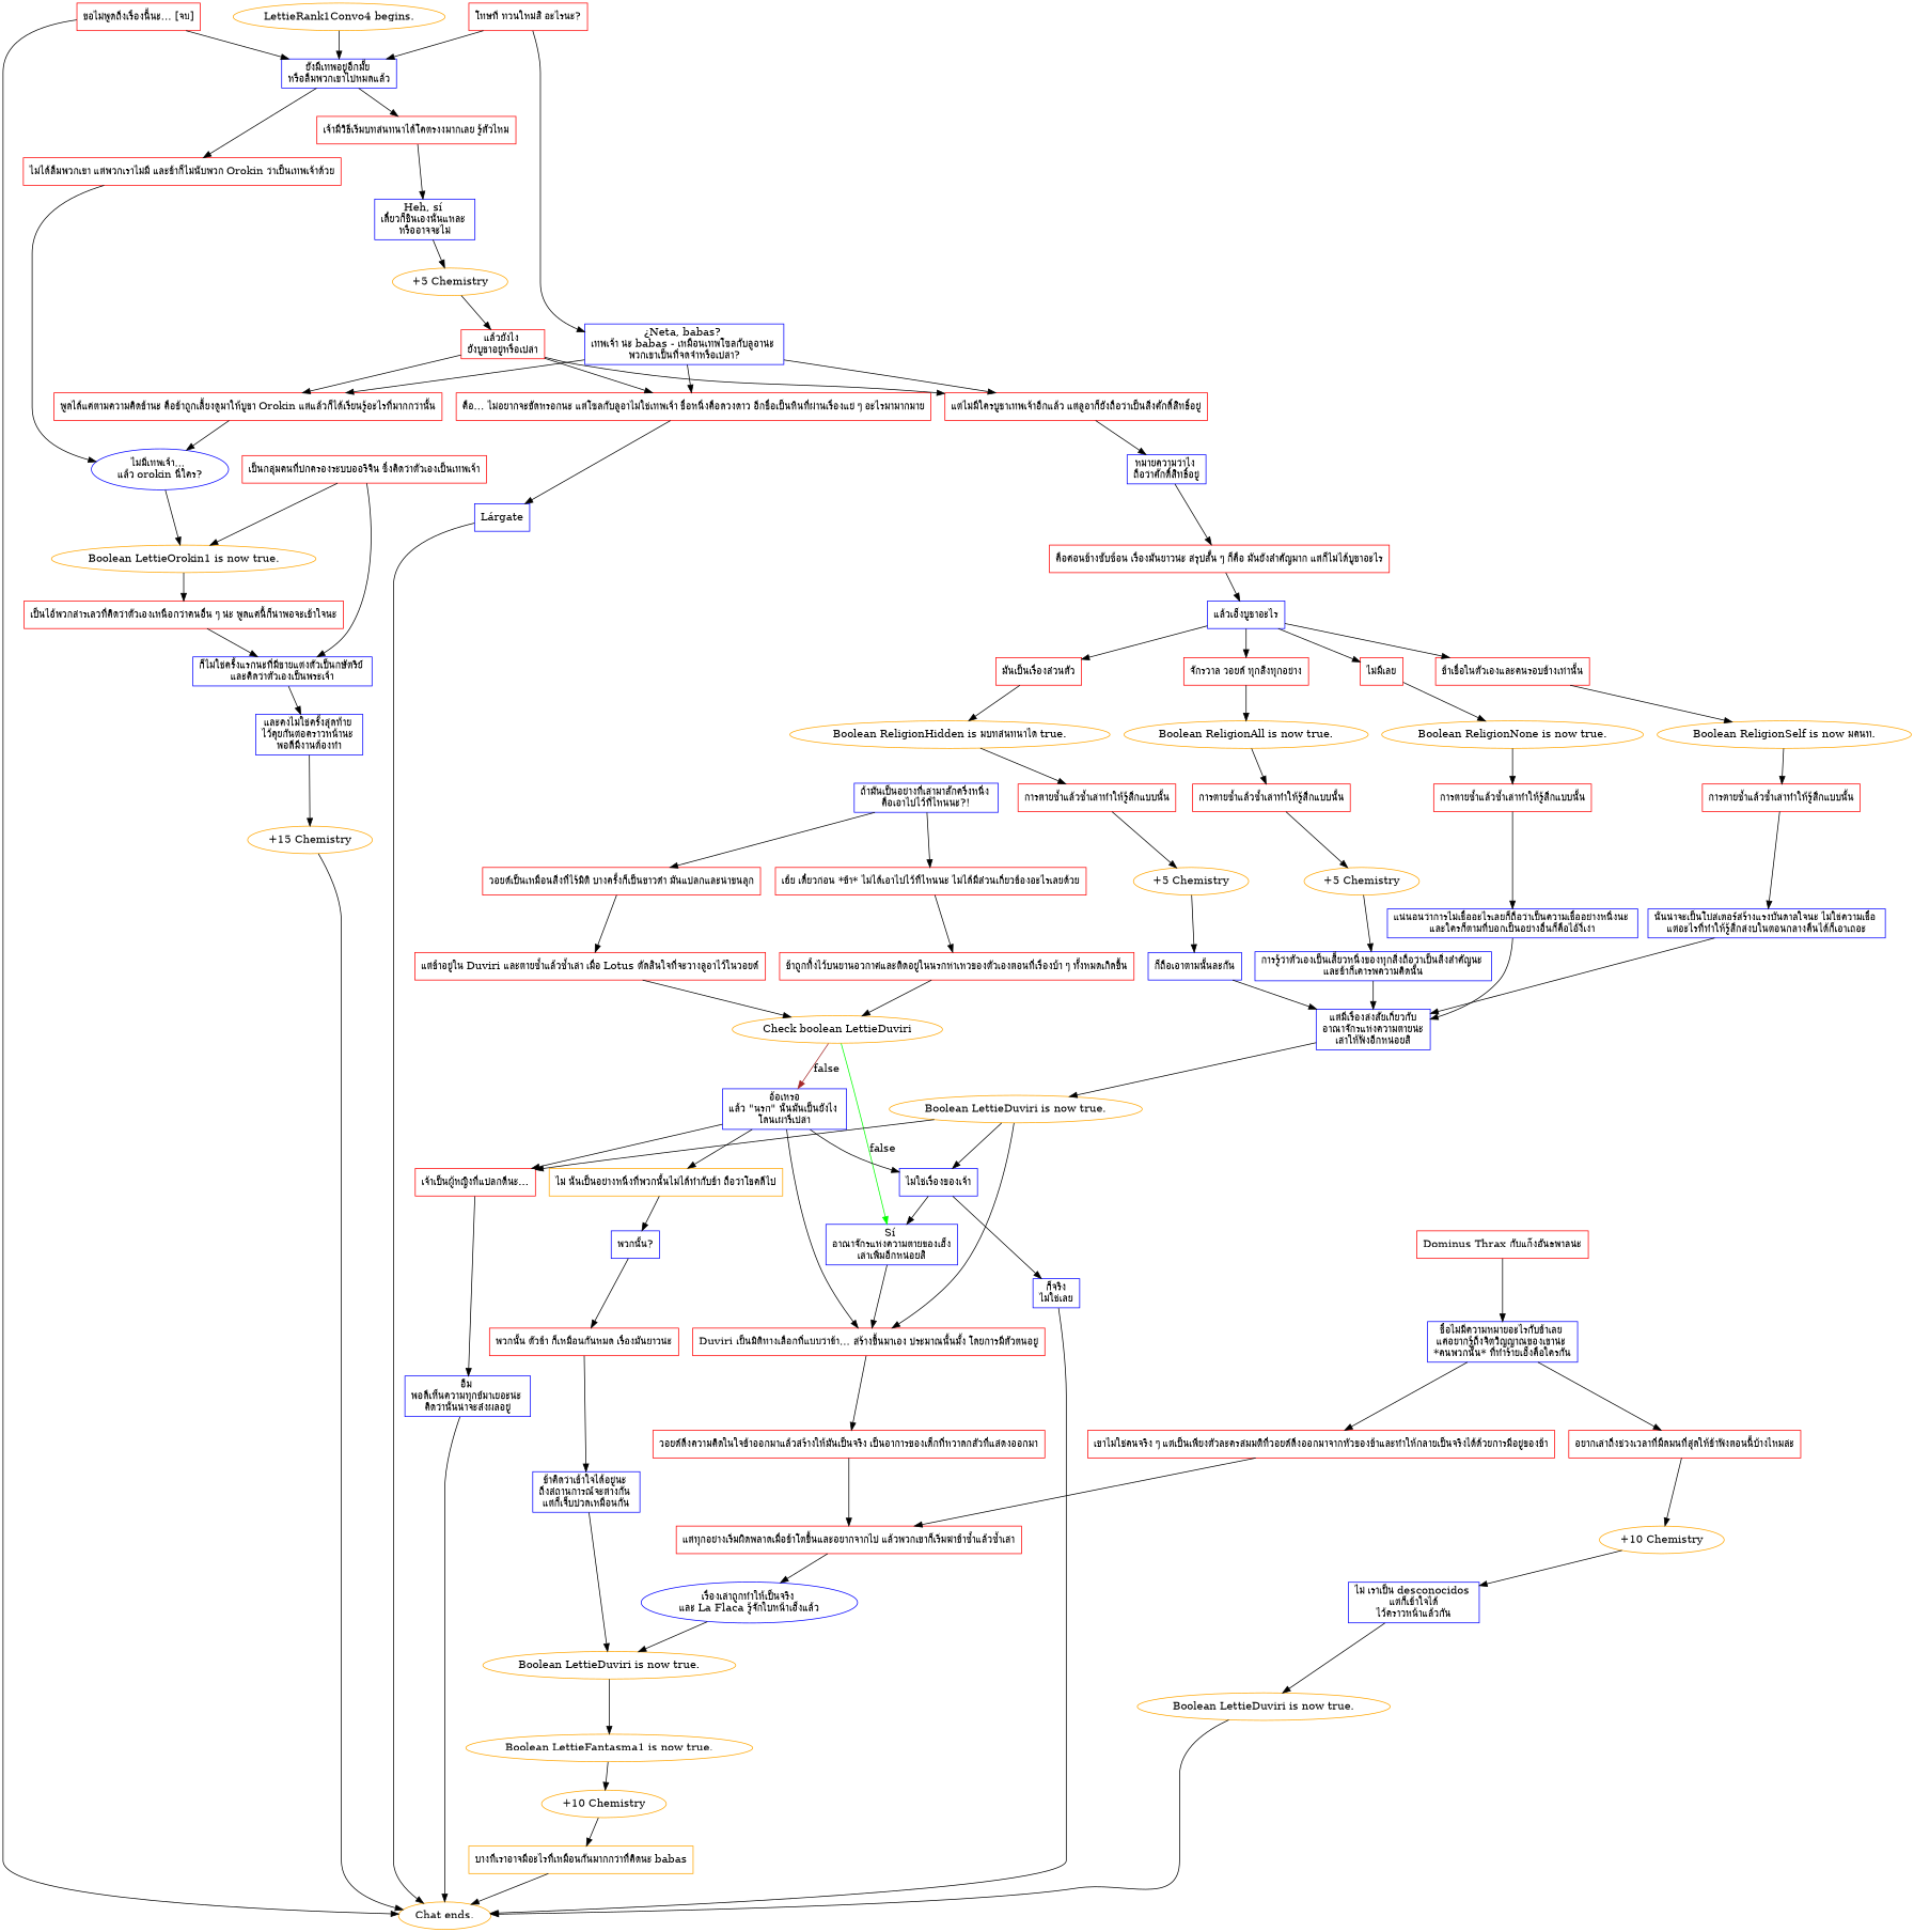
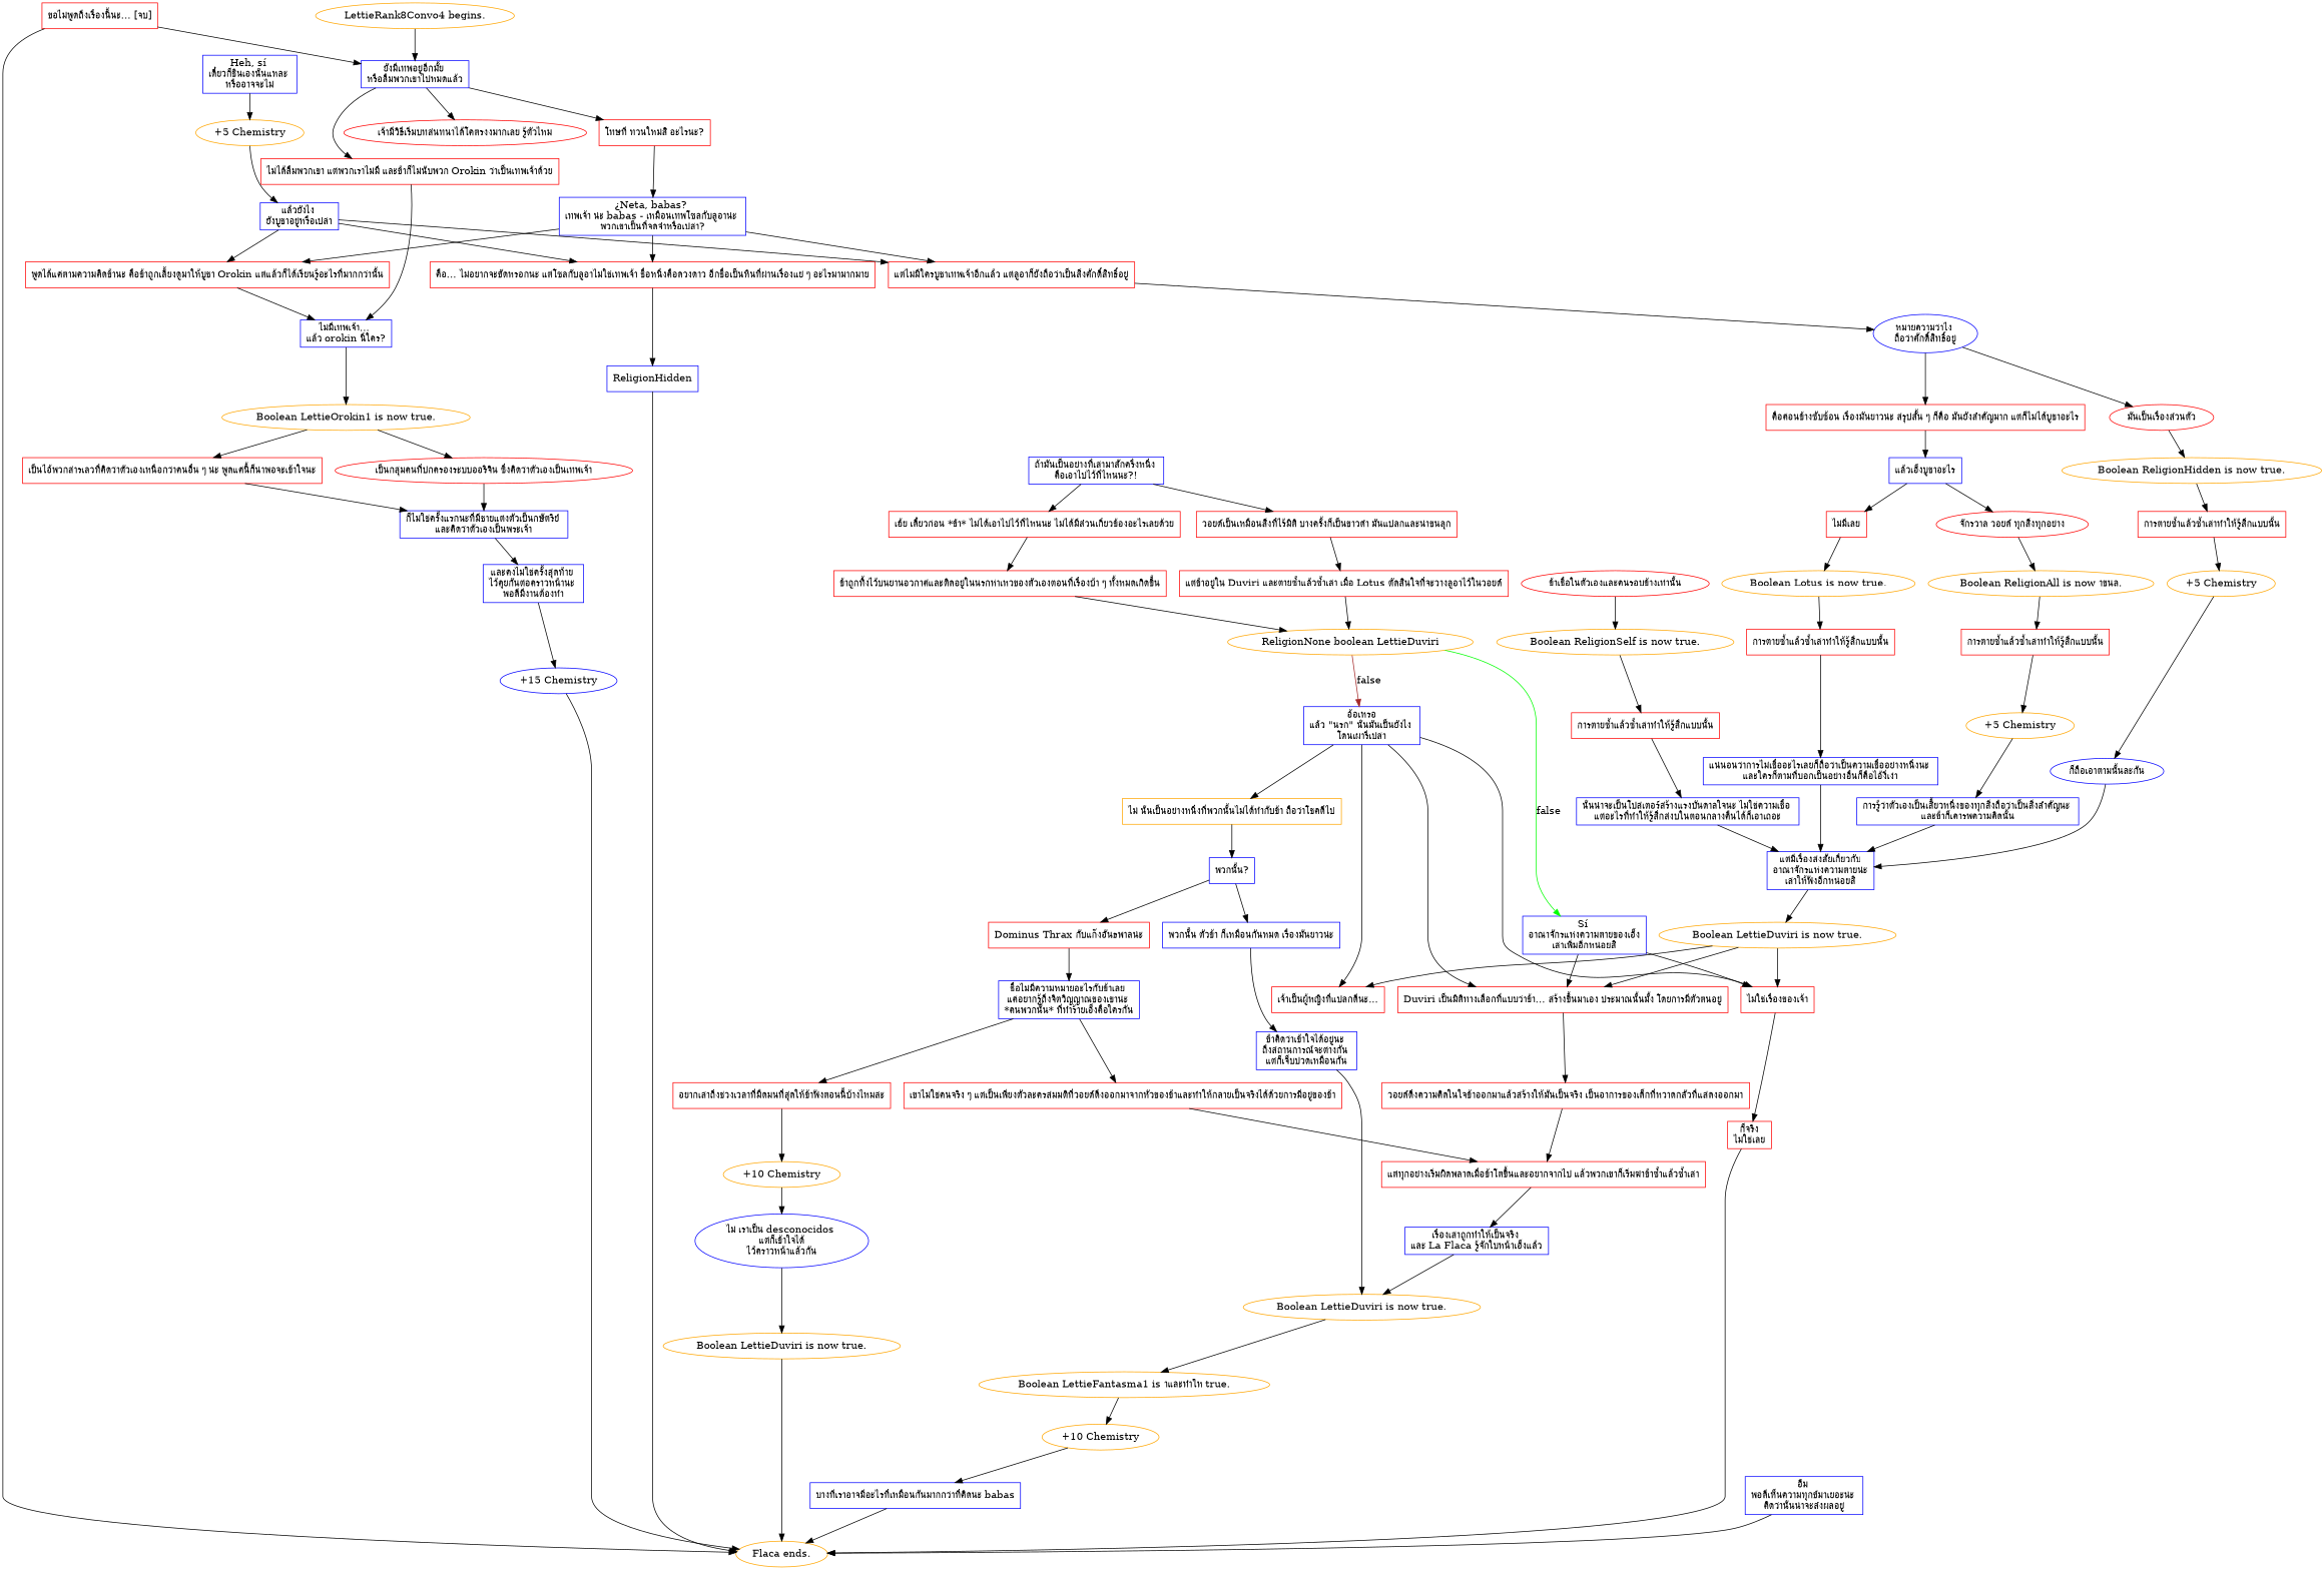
  digraph {
    node [color=red shape=box]
-   "LettieRank1Convo4 begins." [color=orange shape=""]
+   "LettieRank1Convo4 begins." [color=orange label="LettieRank8Convo4 begins." shape=""]
    n2 [color=blue label="ยังมีเทพอยู่อีกมั้ย \nหรือลืมพวกเขาไปหมดแล้ว"]
    n3 [label="โทษที ทวนใหม่สิ อะไรนะ?"]
-   n4 [label="เจ้ามีวิธีเริ่มบทสนทนาได้โคตรงงมากเลย รู้ตัวไหม"]
+   n4 [label="เจ้ามีวิธีเริ่มบทสนทนาได้โคตรงงมากเลย รู้ตัวไหม" shape=ellipse]
    n5 [label="ไม่ได้ลืมพวกเขา แต่พวกเราไม่มี และข้าก็ไม่นับพวก Orokin ว่าเป็นเทพเจ้าด้วย"]
    n6 [color=blue label="¿Neta, babas? \nเทพเจ้า น่ะ babas - เหมือนเทพโซลกับลูอาน่ะ \nพวกเขาเป็นที่จดจำหรือเปล่า?"]
    n7 [color=blue label="Heh, sí \nเดี๋ยวก็ชินเองนั่นแหละ \nหรืออาจจะไม่"]
    n8 [label="ขอไม่พูดถึงเรื่องนี้นะ... [จบ]"]
-   "Chat ends." [color=orange shape=""]
-   n10 [color=blue label="ไม่มีเทพเจ้า... \nแล้ว orokin นี่ใคร?" shape=ellipse]
+   "Chat ends." [color=orange label="Flaca ends." shape=""]
+   n10 [color=blue label="ไม่มีเทพเจ้า... \nแล้ว orokin นี่ใคร?"]
    n11 [label="คือ... ไม่อยากจะขัดหรอกนะ แต่โซลกับลูอาไม่ใช่เทพเจ้า ชื่อหนึ่งคือดวงดาว อีกชื่อเป็นหินที่ผ่านเรื่องแย่ ๆ อะไรมามากมาย"]
    n12 [label="แต่ไม่มีใครบูชาเทพเจ้าอีกแล้ว แต่ลูอาก็ยังถือว่าเป็นสิ่งศักดิ์สิทธิ์อยู่"]
    n13 [label="พูดได้แค่ตามความคิดข้านะ คือข้าถูกเลี้ยงดูมาให้บูชา Orokin แต่แล้วก็ได้เรียนรู้อะไรที่มากกว่านั้น"]
    n14 [color=orange label="+5 Chemistry" shape=""]
    n15 [color=orange label="Boolean LettieOrokin1 is now true." shape=""]
-   n16 [color=blue label="Lárgate"]
-   n17 [color=blue label="หมายความว่าไง \nถือว่าศักดิ์สิทธิ์อยู่"]
-   n18 [label="แล้วยังไง \nยังบูชาอยู่หรือเปล่า"]
+   n16 [color=blue label=ReligionHidden]
+   n17 [color=blue label="หมายความว่าไง \nถือว่าศักดิ์สิทธิ์อยู่" shape=ellipse]
+   n18 [color=blue label="แล้วยังไง \nยังบูชาอยู่หรือเปล่า"]
    n19 [label="เป็นไอ้พวกสารเลวที่คิดว่าตัวเองเหนือกว่าคนอื่น ๆ น่ะ พูดแค่นี้ก็น่าพอจะเข้าใจนะ"]
-   n20 [label="เป็นกลุ่มคนที่ปกครองระบบออริจิน ซึ่งคิดว่าตัวเองเป็นเทพเจ้า"]
+   n20 [label="เป็นกลุ่มคนที่ปกครองระบบออริจิน ซึ่งคิดว่าตัวเองเป็นเทพเจ้า" shape=ellipse]
    n21 [label="คือค่อนข้างซับซ้อน เรื่องมันยาวน่ะ สรุปสั้น ๆ ก็คือ มันยังสำคัญมาก แต่ก็ไม่ได้บูชาอะไร"]
    n22 [color=blue label="ก็ไม่ใช่ครั้งแรกนะที่มีชายแต่งตัวเป็นกษัตริย์ \nและคิดว่าตัวเองเป็นพระเจ้า"]
    n23 [color=blue label="แล้วเอ็งบูชาอะไร"]
    n24 [color=blue label="และคงไม่ใช่ครั้งสุดท้าย \nไว้คุยกันต่อคราวหน้านะ \nพอดีมีงานต้องทำ"]
    n25 [color=blue label="ถ้ามันเป็นอย่างที่เล่ามาสักครึ่งหนึ่ง \nคือเอาไปไว้ที่ไหนนะ?!"]
    n26 [label="วอยด์เป็นเหมือนสิ่งที่ไร้มิติ บางครั้งก็เป็นขาวดำ มันแปลกและน่าขนลุก"]
    n27 [label="เฮ้ย เดี๋ยวก่อน *ข้า* ไม่ได้เอาไปไว้ที่ไหนนะ ไม่ได้มีส่วนเกี่ยวข้องอะไรเลยด้วย"]
-   n28 [label="จักรวาล วอยด์ ทุกสิ่งทุกอย่าง"]
+   n28 [label="จักรวาล วอยด์ ทุกสิ่งทุกอย่าง" shape=ellipse]
    n29 [label="ไม่มีเลย"]
-   n30 [label="ข้าเชื่อในตัวเองและคนรอบข้างเท่านั้น"]
-   n31 [label="มันเป็นเรื่องส่วนตัว"]
-   n32 [color=orange label="+15 Chemistry" shape=""]
+   n30 [label="ข้าเชื่อในตัวเองและคนรอบข้างเท่านั้น" shape=ellipse]
+   n31 [label="มันเป็นเรื่องส่วนตัว" shape=ellipse]
+   n32 [color=blue label="+15 Chemistry" shape=""]
    n33 [label="แต่ข้าอยู่ใน Duviri และตายซ้ำแล้วซ้ำเล่า เมื่อ Lotus ตัดสินใจที่จะวางลูอาไว้ในวอยด์"]
    n34 [label="ข้าถูกทิ้งไว้บนยานอวกาศและติดอยู่ในนรกห่าเหวของตัวเองตอนที่เรื่องบ้า ๆ ทั้งหมดเกิดขึ้น"]
-   n35 [color=orange label="Boolean ReligionAll is now true." shape=""]
-   n36 [color=orange label="Boolean ReligionNone is now true." shape=""]
-   n37 [color=orange label="Boolean ReligionSelf is now มคนท." shape=""]
-   n38 [color=orange label="Boolean ReligionHidden is มบทสนทนาได true." shape=""]
-   n39 [color=orange label="Check boolean LettieDuviri" shape=""]
+   n35 [color=orange label="Boolean ReligionAll is now าขนล." shape=""]
+   n36 [color=orange label="Boolean Lotus is now true." shape=""]
+   n37 [color=orange label="Boolean ReligionSelf is now true." shape=""]
+   n38 [color=orange label="Boolean ReligionHidden is now true." shape=""]
+   n39 [color=orange label="ReligionNone boolean LettieDuviri" shape=""]
    n40 [label="การตายซ้ำแล้วซ้ำเล่าทำให้รู้สึกแบบนั้น"]
    n41 [label="การตายซ้ำแล้วซ้ำเล่าทำให้รู้สึกแบบนั้น"]
    n42 [label="การตายซ้ำแล้วซ้ำเล่าทำให้รู้สึกแบบนั้น"]
    n43 [label="การตายซ้ำแล้วซ้ำเล่าทำให้รู้สึกแบบนั้น"]
    n44 [color=blue label="Sí \nอาณาจักรแห่งความตายของเอ็ง\nเล่าเพิ่มอีกหน่อยสิ"]
    n45 [color=blue label="อ้อเหรอ\nแล้ว \"นรก\" นั่นมันเป็นยังไง \nโดนเผารึเปล่า"]
    n46 [color=orange label="+5 Chemistry" shape=""]
    n47 [color=blue label="แน่นอนว่าการไม่เชื่ออะไรเลยก็ถือว่าเป็นความเชื่ออย่างหนึ่งนะ \nและใครก็ตามที่บอกเป็นอย่างอื่นก็คือไอ้งี่เง่า"]
    n48 [color=blue label="นั่นน่าจะเป็นโปสเตอร์สร้างแรงบันดาลใจนะ ไม่ใช่ความเชื่อ \nแต่อะไรที่ทำให้รู้สึกสงบในตอนกลางคืนได้ก็เอาเถอะ"]
    n49 [color=orange label="+5 Chemistry" shape=""]
    n50 [label="Duviri เป็นมิติทางเลือกที่แบบว่าข้า... สร้างขึ้นมาเอง ประมาณนั้นมั้ง โดยการมีตัวตนอยู่"]
-   n51 [color=blue label="ไม่ใช่เรื่องของเจ้า"]
+   n51 [label="ไม่ใช่เรื่องของเจ้า"]
    n52 [label="เจ้าเป็นผู้หญิงที่แปลกดีนะ..."]
    n53 [color=orange label="ไม่ นั่นเป็นอย่างหนึ่งที่พวกนั้นไม่ได้ทำกับข้า ถือว่าโชคดีไป"]
    n54 [color=blue label="การรู้ว่าตัวเองเป็นเสี้ยวหนึ่งของทุกสิ่งถือว่าเป็นสิ่งสำคัญนะ \nและข้าก็เคารพความคิดนั้น"]
    n55 [color=blue label="แต่มีเรื่องสงสัยเกี่ยวกับ\nอาณาจักรแห่งความตายน่ะ\nเล่าให้ฟังอีกหน่อยสิ"]
-   n56 [color=blue label="ก็ถือเอาตามนั้นละกัน"]
+   n56 [color=blue label="ก็ถือเอาตามนั้นละกัน" shape=ellipse]
    n57 [label="วอยด์ดึงความคิดในใจข้าออกมาแล้วสร้างให้มันเป็นจริง เป็นอาการของเด็กที่หวาดกลัวที่แสดงออกมา"]
    n58 [color=blue label="อืม \nพอดีเห็นความทุกข์มาเยอะน่ะ \nคิดว่านั่นน่าจะส่งผลอยู่"]
-   n59 [color=blue label="ก็จริง\nไม่ใช่เลย"]
+   n59 [label="ก็จริง\nไม่ใช่เลย"]
    n60 [color=blue label="พวกนั้น?"]
    n61 [color=orange label="Boolean LettieDuviri is now true." shape=""]
    n62 [label="แต่ทุกอย่างเริ่มผิดพลาดเมื่อข้าโตขึ้นและอยากจากไป แล้วพวกเขาก็เริ่มฆ่าข้าซ้ำแล้วซ้ำเล่า"]
    n63 [label="Dominus Thrax กับแก๊งอันธพาลน่ะ"]
-   n64 [label="พวกนั้น ตัวข้า ก็เหมือนกันหมด เรื่องมันยาวน่ะ"]
-   n65 [color=blue label="เรื่องเล่าถูกทำให้เป็นจริง \nและ La Flaca รู้จักใบหน้าเอ็งแล้ว" shape=ellipse]
+   n64 [color=blue label="พวกนั้น ตัวข้า ก็เหมือนกันหมด เรื่องมันยาวน่ะ"]
+   n65 [color=blue label="เรื่องเล่าถูกทำให้เป็นจริง \nและ La Flaca รู้จักใบหน้าเอ็งแล้ว"]
    n66 [color=blue label="ชื่อไม่มีความหมายอะไรกับข้าเลย \nแค่อยากรู้ถึงจิตวิญญาณของเขาน่ะ \n*คนพวกนั้น* ที่ทำร้ายเอ็งคือใครกัน"]
    n67 [color=blue label="ข้าคิดว่าเข้าใจได้อยู่นะ \nถึงสถานการณ์จะต่างกัน \nแต่ก็เจ็บปวดเหมือนกัน"]
    n68 [color=orange label="Boolean LettieDuviri is now true." shape=""]
    n69 [label="เขาไม่ใช่คนจริง ๆ แต่เป็นเพียงตัวละครสมมติที่วอยด์ดึงออกมาจากหัวของข้าและทำให้กลายเป็นจริงได้ด้วยการมีอยู่ของข้า"]
    n70 [label="อยากเล่าถึงช่วงเวลาที่มืดมนที่สุดให้ข้าฟังตอนนี้บ้างไหมล่ะ"]
-   n71 [color=orange label="Boolean LettieFantasma1 is now true." shape=""]
+   n71 [color=orange label="Boolean LettieFantasma1 is าและทำให true." shape=""]
    n72 [color=orange label="+10 Chemistry" shape=""]
    n73 [color=orange label="+10 Chemistry" shape=""]
-   n74 [color=blue label="ไม่ เราเป็น desconocidos \nแต่ก็เข้าใจได้\nไว้คราวหน้าแล้วกัน"]
-   n75 [color=orange label="บางทีเราอาจมีอะไรที่เหมือนกันมากกว่าที่คิดนะ babas"]
+   n74 [color=blue label="ไม่ เราเป็น desconocidos \nแต่ก็เข้าใจได้\nไว้คราวหน้าแล้วกัน" shape=ellipse]
+   n75 [color=blue label="บางทีเราอาจมีอะไรที่เหมือนกันมากกว่าที่คิดนะ babas"]
    n76 [color=orange label="Boolean LettieDuviri is now true." shape=""]
    "LettieRank1Convo4 begins." -> n2
-   n3 -> n2
+   n2 -> n3
    n2 -> n4
    n2 -> n5
    n3 -> n6
-   n4 -> n7
    n5 -> n10
    n6 -> n11
    n6 -> n12
    n6 -> n13
    n7 -> n14
    n8 -> n2
    n8 -> "Chat ends."
    n10 -> n15
    n11 -> n16
    n12 -> n17
    n13 -> n10
    n14 -> n18
    n15 -> n19
-   n20 -> n15
+   n15 -> n20
    n16 -> "Chat ends."
    n17 -> n21
    n18 -> n11
    n18 -> n12
    n18 -> n13
    n19 -> n22
    n20 -> n22
    n21 -> n23
    n22 -> n24
    n23 -> n28
    n23 -> n29
-   n23 -> n30
-   n23 -> n31
+   n17 -> n31
    n24 -> n32
    n25 -> n26
    n25 -> n27
    n26 -> n33
    n27 -> n34
    n28 -> n35
    n29 -> n36
    n30 -> n37
    n31 -> n38
    n32 -> "Chat ends."
    n33 -> n39
    n34 -> n39
    n35 -> n40
    n36 -> n41
    n37 -> n42
    n38 -> n43
    n39 -> n44 [color=green label=false]
    n39 -> n45 [color=brown label=false]
    n40 -> n46
    n41 -> n47
    n42 -> n48
    n43 -> n49
    n44 -> n50
-   n51 -> n44
+   n44 -> n51
    n45 -> n50
    n45 -> n51
    n45 -> n52
    n45 -> n53
    n46 -> n54
    n47 -> n55
    n48 -> n55
    n49 -> n56
    n50 -> n57
    n51 -> n59
-   n52 -> n58
    n53 -> n60
    n54 -> n55
    n55 -> n61
    n56 -> n55
    n57 -> n62
    n58 -> "Chat ends."
    n59 -> "Chat ends."
+   n60 -> n63
    n60 -> n64
    n61 -> n50
    n61 -> n51
    n61 -> n52
    n62 -> n65
    n63 -> n66
    n64 -> n67
    n65 -> n68
    n66 -> n69
    n66 -> n70
    n67 -> n68
    n68 -> n71
    n69 -> n62
    n70 -> n72
    n71 -> n73
    n72 -> n74
    n73 -> n75
    n74 -> n76
    n75 -> "Chat ends."
    n76 -> "Chat ends."
  }
